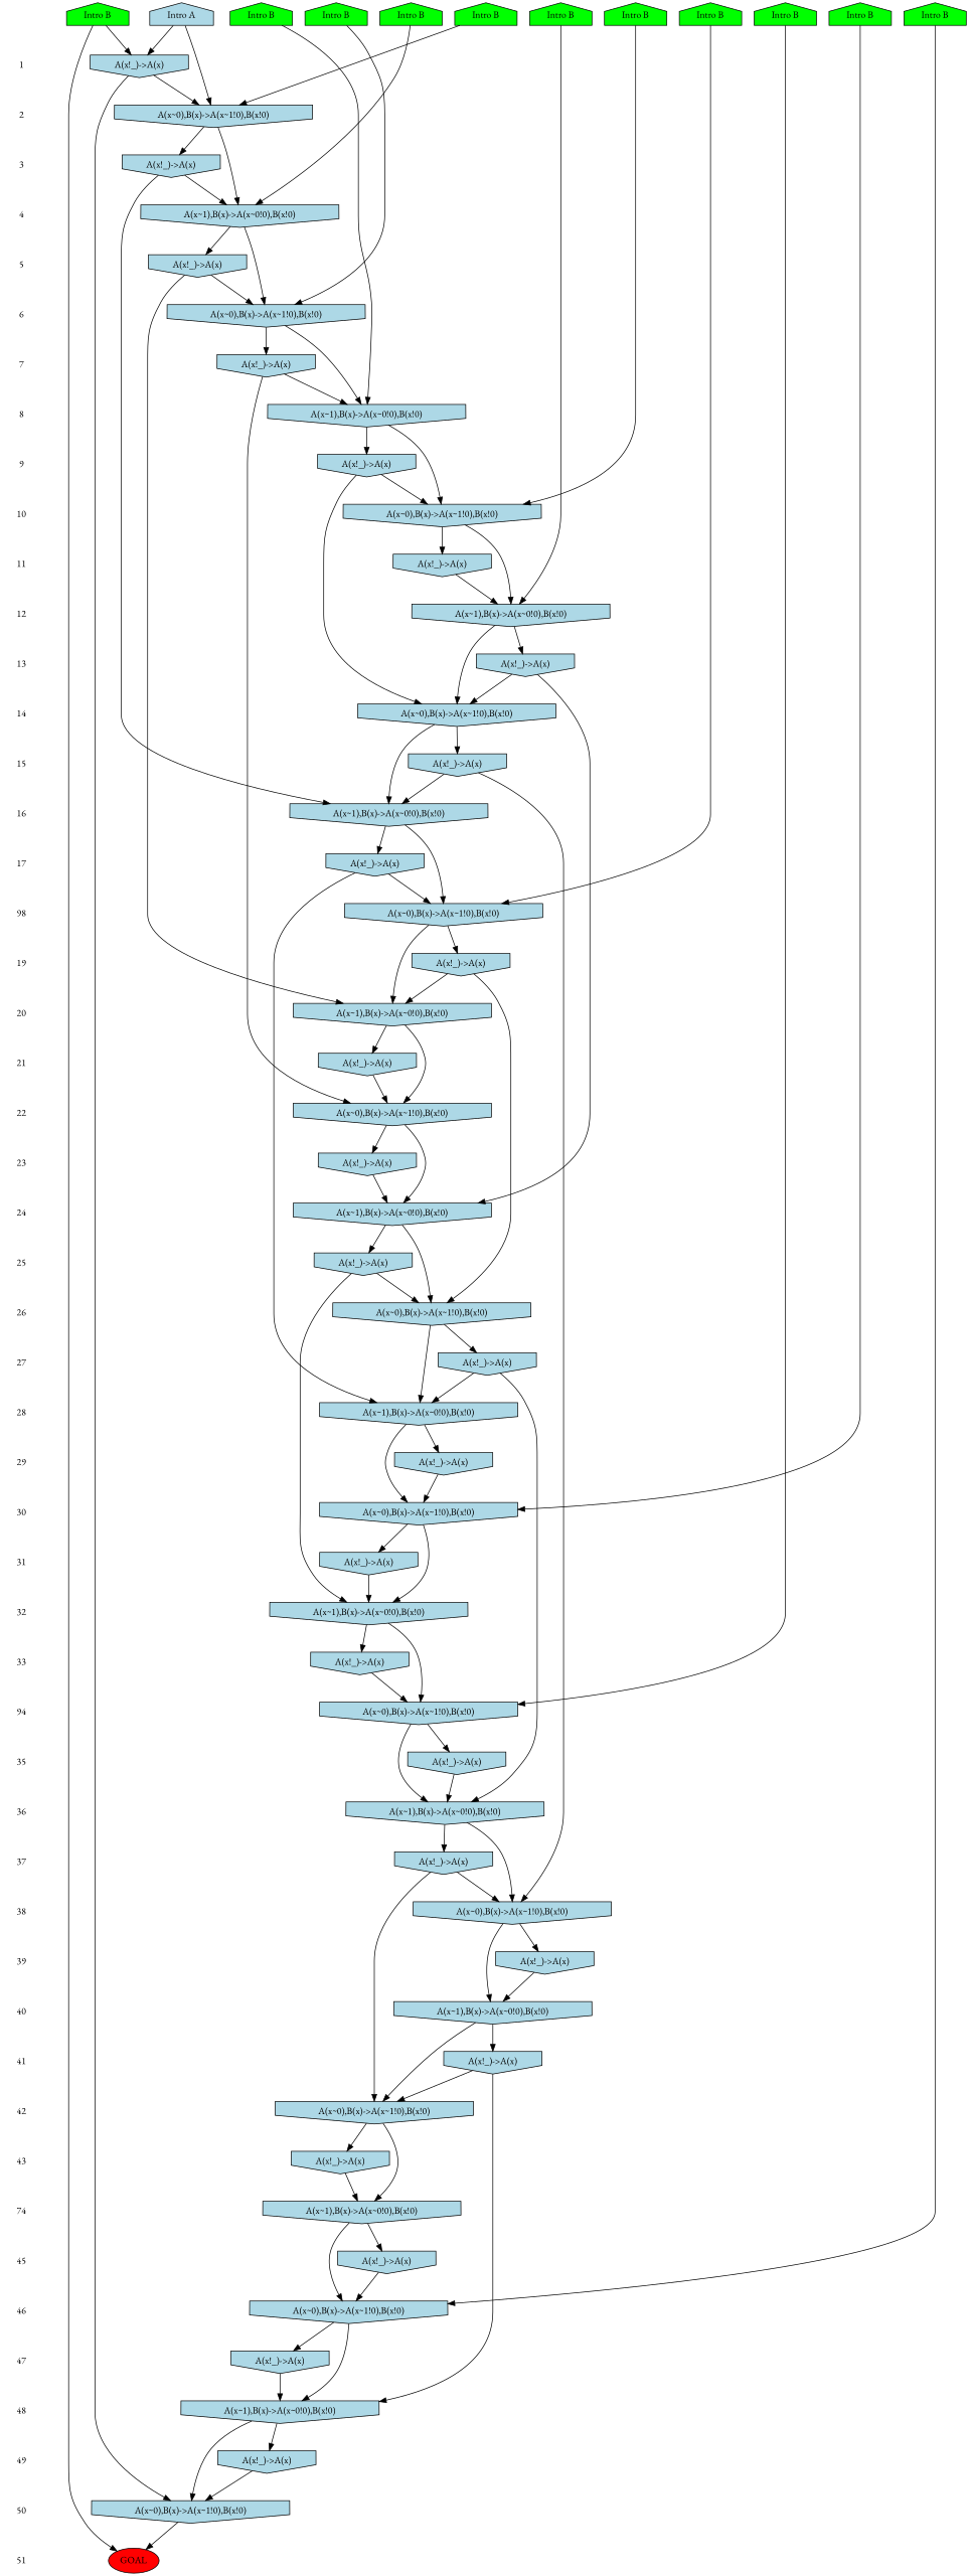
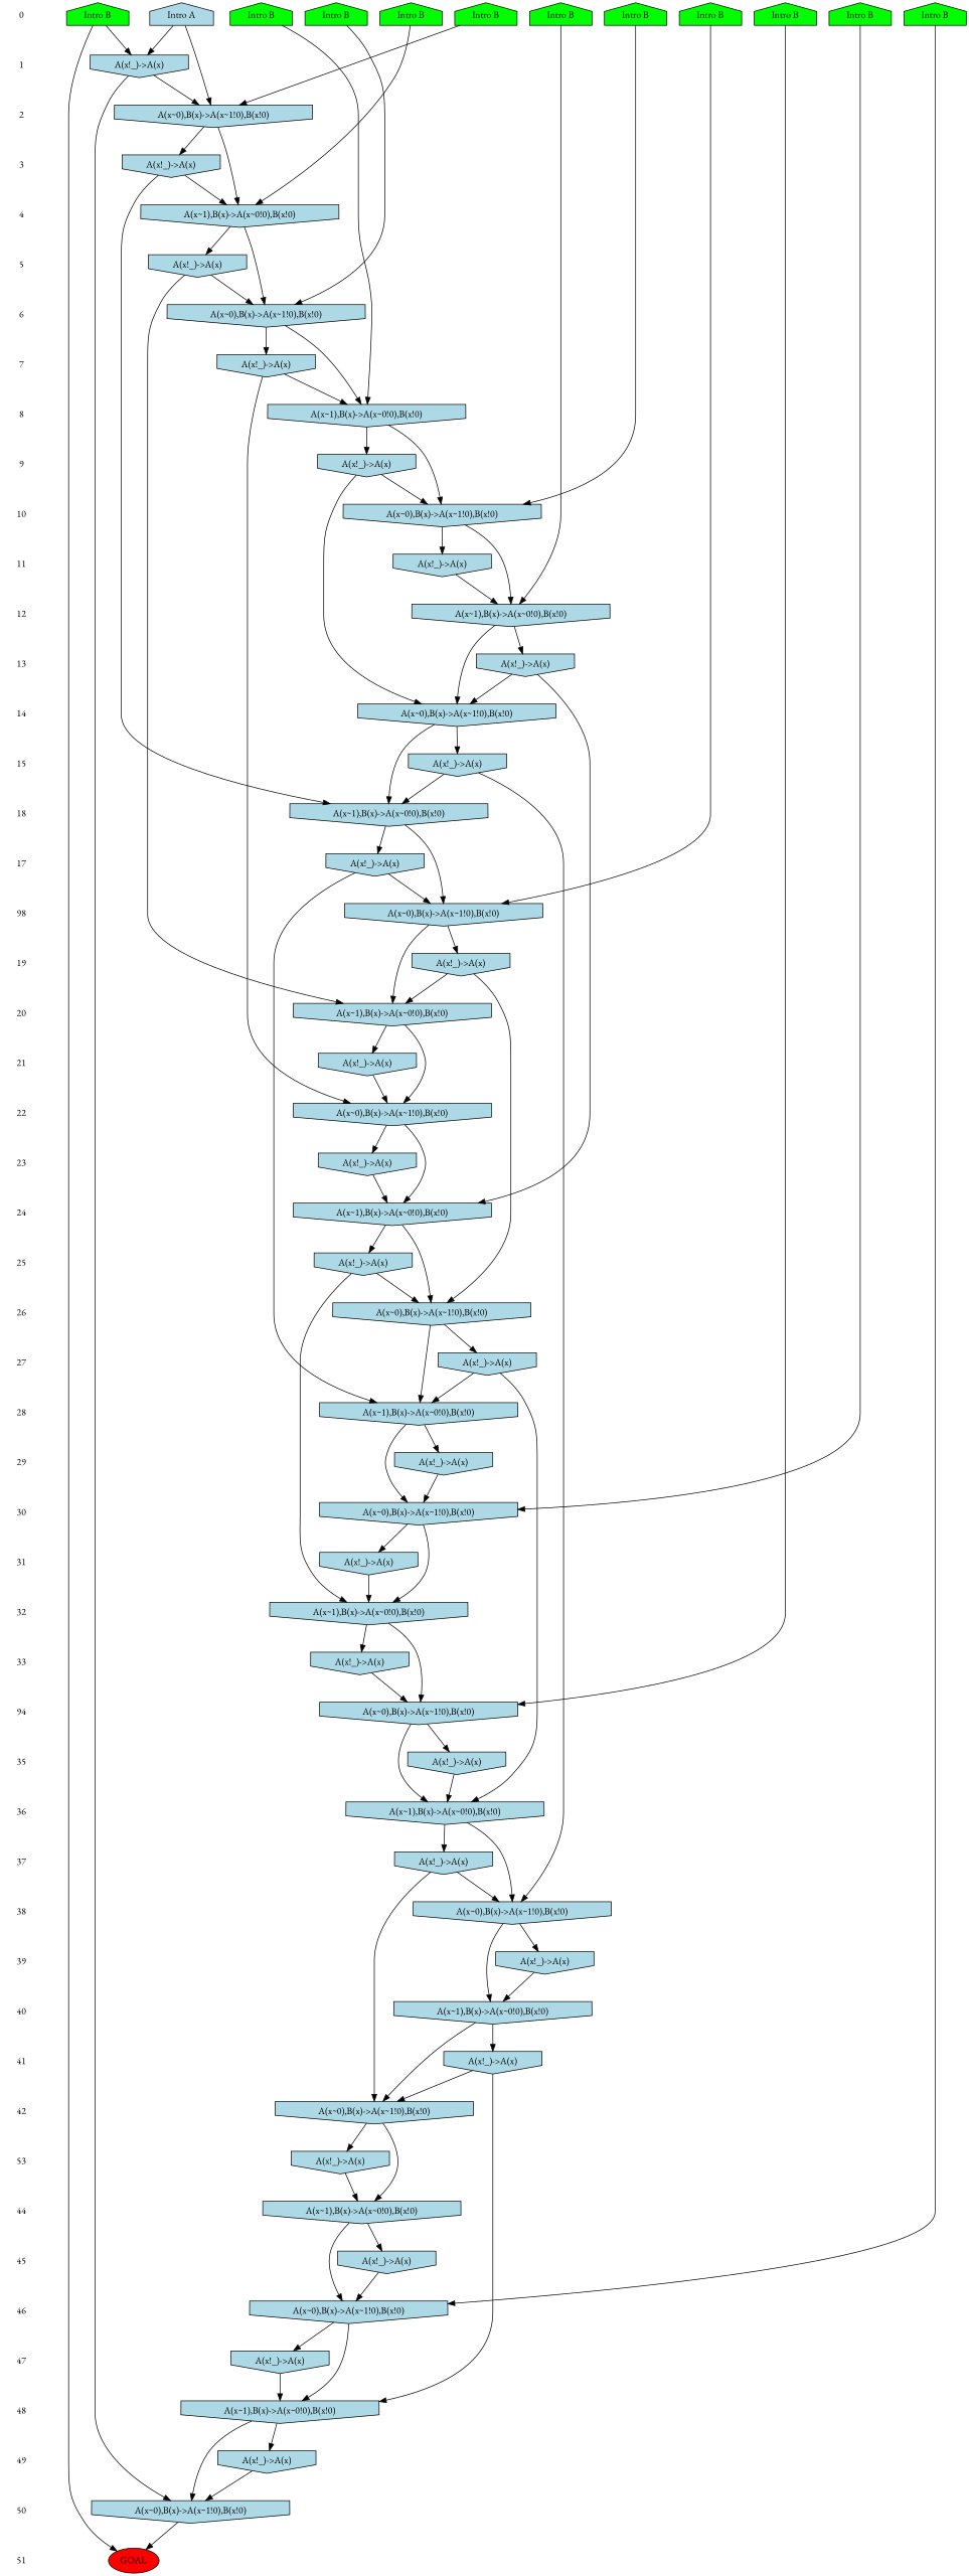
  digraph {
    fontname="EB Garamond"
    ranksep=.5
    node [fontname="EB Garamond" shape=plaintext style=filled]
    edge [fontname="EB Garamond"]
+   0 [style=""]
    n2 [fillcolor=lightblue label="Intro A" shape=house]
    n3 [fillcolor=green label="Intro B" shape=house]
    n4 [fillcolor=green label="Intro B" shape=house]
    n5 [fillcolor=green label="Intro B" shape=house]
    n6 [fillcolor=green label="Intro B" shape=house]
    n7 [fillcolor=green label="Intro B" shape=house]
    n8 [fillcolor=green label="Intro B" shape=house]
    n9 [fillcolor=green label="Intro B" shape=house]
    n10 [fillcolor=green label="Intro B" shape=house]
    n11 [fillcolor=green label="Intro B" shape=house]
    n12 [fillcolor=green label="Intro B" shape=house]
    n13 [fillcolor=green label="Intro B" shape=house]
    1 [style=""]
    n15 [fillcolor=lightblue label="A(x!_)->A(x)" shape=invhouse]
    2 [style=""]
    n17 [fillcolor=lightblue label="A(x~0),B(x)->A(x~1!0),B(x!0)" shape=invhouse]
    3 [style=""]
    n19 [fillcolor=lightblue label="A(x!_)->A(x)" shape=invhouse]
    4 [style=""]
    n21 [fillcolor=lightblue label="A(x~1),B(x)->A(x~0!0),B(x!0)" shape=invhouse]
    5 [style=""]
    n23 [fillcolor=lightblue label="A(x!_)->A(x)" shape=invhouse]
    6 [style=""]
    n25 [fillcolor=lightblue label="A(x~0),B(x)->A(x~1!0),B(x!0)" shape=invhouse]
    7 [style=""]
    n27 [fillcolor=lightblue label="A(x!_)->A(x)" shape=invhouse]
    8 [style=""]
    n29 [fillcolor=lightblue label="A(x~1),B(x)->A(x~0!0),B(x!0)" shape=invhouse]
    9 [style=""]
    n31 [fillcolor=lightblue label="A(x!_)->A(x)" shape=invhouse]
    10 [style=""]
    n33 [fillcolor=lightblue label="A(x~0),B(x)->A(x~1!0),B(x!0)" shape=invhouse]
    11 [style=""]
    n35 [fillcolor=lightblue label="A(x!_)->A(x)" shape=invhouse]
    12 [style=""]
    n37 [fillcolor=lightblue label="A(x~1),B(x)->A(x~0!0),B(x!0)" shape=invhouse]
    13 [style=""]
    n39 [fillcolor=lightblue label="A(x!_)->A(x)" shape=invhouse]
    14 [style=""]
    n41 [fillcolor=lightblue label="A(x~0),B(x)->A(x~1!0),B(x!0)" shape=invhouse]
    15 [style=""]
    n43 [fillcolor=lightblue label="A(x!_)->A(x)" shape=invhouse]
-   16 [style=""]
+   16 [label=18 style=""]
    n45 [fillcolor=lightblue label="A(x~1),B(x)->A(x~0!0),B(x!0)" shape=invhouse]
    17 [style=""]
    n47 [fillcolor=lightblue label="A(x!_)->A(x)" shape=invhouse]
    n48 [label=98 style=""]
    n49 [fillcolor=lightblue label="A(x~0),B(x)->A(x~1!0),B(x!0)" shape=invhouse]
    19 [style=""]
    n51 [fillcolor=lightblue label="A(x!_)->A(x)" shape=invhouse]
    20 [style=""]
    n53 [fillcolor=lightblue label="A(x~1),B(x)->A(x~0!0),B(x!0)" shape=invhouse]
    24 [style=""]
    n55 [fillcolor=lightblue label="A(x~1),B(x)->A(x~0!0),B(x!0)" shape=invhouse]
    21 [style=""]
    n57 [fillcolor=lightblue label="A(x!_)->A(x)" shape=invhouse]
    22 [style=""]
    n59 [fillcolor=lightblue label="A(x~0),B(x)->A(x~1!0),B(x!0)" shape=invhouse]
    23 [style=""]
    n61 [fillcolor=lightblue label="A(x!_)->A(x)" shape=invhouse]
    25 [style=""]
    n63 [fillcolor=lightblue label="A(x!_)->A(x)" shape=invhouse]
    26 [style=""]
    n65 [fillcolor=lightblue label="A(x~0),B(x)->A(x~1!0),B(x!0)" shape=invhouse]
    27 [style=""]
    n67 [fillcolor=lightblue label="A(x!_)->A(x)" shape=invhouse]
    28 [style=""]
    n69 [fillcolor=lightblue label="A(x~1),B(x)->A(x~0!0),B(x!0)" shape=invhouse]
    29 [style=""]
    n71 [fillcolor=lightblue label="A(x!_)->A(x)" shape=invhouse]
    30 [style=""]
    n73 [fillcolor=lightblue label="A(x~0),B(x)->A(x~1!0),B(x!0)" shape=invhouse]
    31 [style=""]
    n75 [fillcolor=lightblue label="A(x!_)->A(x)" shape=invhouse]
    32 [style=""]
    n77 [fillcolor=lightblue label="A(x~1),B(x)->A(x~0!0),B(x!0)" shape=invhouse]
    33 [style=""]
    n79 [fillcolor=lightblue label="A(x!_)->A(x)" shape=invhouse]
    n80 [label=94 style=""]
    n81 [fillcolor=lightblue label="A(x~0),B(x)->A(x~1!0),B(x!0)" shape=invhouse]
    35 [style=""]
    n83 [fillcolor=lightblue label="A(x!_)->A(x)" shape=invhouse]
-   43 [style=""]
+   43 [label=53 style=""]
    n85 [fillcolor=lightblue label="A(x!_)->A(x)" shape=invhouse]
    36 [style=""]
    n87 [fillcolor=lightblue label="A(x~1),B(x)->A(x~0!0),B(x!0)" shape=invhouse]
    37 [style=""]
    n89 [fillcolor=lightblue label="A(x!_)->A(x)" shape=invhouse]
    38 [style=""]
    n91 [fillcolor=lightblue label="A(x~0),B(x)->A(x~1!0),B(x!0)" shape=invhouse]
    39 [style=""]
    n93 [fillcolor=lightblue label="A(x!_)->A(x)" shape=invhouse]
    40 [style=""]
    n95 [fillcolor=lightblue label="A(x~1),B(x)->A(x~0!0),B(x!0)" shape=invhouse]
    41 [style=""]
    n97 [fillcolor=lightblue label="A(x!_)->A(x)" shape=invhouse]
    42 [style=""]
    n99 [fillcolor=lightblue label="A(x~0),B(x)->A(x~1!0),B(x!0)" shape=invhouse]
-   44 [label=74 style=""]
+   44 [style=""]
    n101 [fillcolor=lightblue label="A(x~1),B(x)->A(x~0!0),B(x!0)" shape=invhouse]
    45 [style=""]
    n103 [fillcolor=lightblue label="A(x!_)->A(x)" shape=invhouse]
    46 [style=""]
    n105 [fillcolor=lightblue label="A(x~0),B(x)->A(x~1!0),B(x!0)" shape=invhouse]
    47 [style=""]
    n107 [fillcolor=lightblue label="A(x!_)->A(x)" shape=invhouse]
    48 [style=""]
    n109 [fillcolor=lightblue label="A(x~1),B(x)->A(x~0!0),B(x!0)" shape=invhouse]
    49 [style=""]
    n111 [fillcolor=lightblue label="A(x!_)->A(x)" shape=invhouse]
    50 [style=""]
    n113 [fillcolor=lightblue label="A(x~0),B(x)->A(x~1!0),B(x!0)" shape=invhouse]
    51 [style=""]
    n115 [fillcolor=red label=GOAL shape=""]
    subgraph sub_1 {
      rank=same
+     0
      n2
      n3
      n4
      n5
      n6
      n7
      n8
      n9
      n10
      n11
      n12
      n13
    }
    subgraph sub_2 {
      rank=same
      1
      n15
    }
    subgraph sub_3 {
      rank=same
      2
      n17
    }
    subgraph sub_4 {
      rank=same
      3
      n19
    }
    subgraph sub_5 {
      rank=same
      4
      n21
    }
    subgraph sub_6 {
      rank=same
      5
      n23
    }
    subgraph sub_7 {
      rank=same
      6
      n25
    }
    subgraph sub_8 {
      rank=same
      7
      n27
    }
    subgraph sub_9 {
      rank=same
      8
      n29
    }
    subgraph sub_10 {
      rank=same
      9
      n31
    }
    subgraph sub_11 {
      rank=same
      10
      n33
    }
    subgraph sub_12 {
      rank=same
      11
      n35
    }
    subgraph sub_13 {
      rank=same
      12
      n37
    }
    subgraph sub_14 {
      rank=same
      13
      n39
    }
    subgraph sub_15 {
      rank=same
      14
      n41
    }
    subgraph sub_16 {
      rank=same
      15
      n43
    }
    subgraph sub_17 {
      rank=same
      16
      n45
    }
    subgraph sub_18 {
      rank=same
      17
      n47
    }
    subgraph sub_19 {
      rank=same
      n48
      n49
    }
    subgraph sub_20 {
      rank=same
      19
      n51
    }
    subgraph sub_21 {
      rank=same
      20
      n53
    }
    subgraph sub_22 {
      rank=same
      24
      n55
    }
    subgraph sub_23 {
      rank=same
      21
      n57
    }
    subgraph sub_24 {
      rank=same
      22
      n59
    }
    subgraph sub_25 {
      rank=same
      23
      n61
    }
    subgraph sub_26 {
      rank=same
      25
      n63
    }
    subgraph sub_27 {
      rank=same
      26
      n65
    }
    subgraph sub_28 {
      rank=same
      27
      n67
    }
    subgraph sub_29 {
      rank=same
      28
      n69
    }
    subgraph sub_30 {
      rank=same
      29
      n71
    }
    subgraph sub_31 {
      rank=same
      30
      n73
    }
    subgraph sub_32 {
      rank=same
      31
      n75
    }
    subgraph sub_33 {
      rank=same
      32
      n77
    }
    subgraph sub_34 {
      rank=same
      33
      n79
    }
    subgraph sub_35 {
      rank=same
      n80
      n81
    }
    subgraph sub_36 {
      rank=same
      35
      n83
    }
    subgraph sub_37 {
      rank=same
      43
      n85
    }
    subgraph sub_38 {
      rank=same
      36
      n87
    }
    subgraph sub_39 {
      rank=same
      37
      n89
    }
    subgraph sub_40 {
      rank=same
      38
      n91
    }
    subgraph sub_41 {
      rank=same
      39
      n93
    }
    subgraph sub_42 {
      rank=same
      40
      n95
    }
    subgraph sub_43 {
      rank=same
      41
      n97
    }
    subgraph sub_44 {
      rank=same
      42
      n99
    }
    subgraph sub_45 {
      rank=same
      44
      n101
    }
    subgraph sub_46 {
      rank=same
      45
      n103
    }
    subgraph sub_47 {
      rank=same
      46
      n105
    }
    subgraph sub_48 {
      rank=same
      47
      n107
    }
    subgraph sub_49 {
      rank=same
      48
      n109
    }
    subgraph sub_50 {
      rank=same
      49
      n111
    }
    subgraph sub_51 {
      rank=same
      50
      n113
    }
    subgraph sub_52 {
      rank=same
      51
      n115
    }
+   0 -> 1 [style=invis]
    n2 -> n15
    n2 -> n17
    n3 -> n15
    n3 -> n115
    n4 -> n73
    n5 -> n105
    n6 -> n21
    n7 -> n49
    n8 -> n33
    n9 -> n25
    n10 -> n81
    n11 -> n29
    n12 -> n37
    n13 -> n17
    1 -> 2 [style=invis]
    n15 -> n17
    n15 -> n113
    2 -> 3 [style=invis]
    n17 -> n19
    n17 -> n21
    3 -> 4 [style=invis]
    n19 -> n21
    n19 -> n45
    4 -> 5 [style=invis]
    n21 -> n23
    n21 -> n25
    5 -> 6 [style=invis]
    n23 -> n25
    n23 -> n53
    6 -> 7 [style=invis]
    n25 -> n27
    n25 -> n29
    7 -> 8 [style=invis]
    n27 -> n29
    n27 -> n59
    8 -> 9 [style=invis]
    n29 -> n31
    n29 -> n33
    9 -> 10 [style=invis]
    n31 -> n33
    n31 -> n41
    10 -> 11 [style=invis]
    n33 -> n35
    n33 -> n37
    11 -> 12 [style=invis]
    n35 -> n37
    12 -> 13 [style=invis]
    n37 -> n39
    n37 -> n41
    13 -> 14 [style=invis]
    n39 -> n41
    n39 -> n55
    14 -> 15 [style=invis]
    n41 -> n43
    n41 -> n45
    15 -> 16 [style=invis]
    n43 -> n45
    n43 -> n91
    16 -> 17 [style=invis]
    n45 -> n47
    n45 -> n49
    17 -> n48 [style=invis]
    n47 -> n49
    n47 -> n69
    n48 -> 19 [style=invis]
    n49 -> n51
    n49 -> n53
    19 -> 20 [style=invis]
    n51 -> n53
    n51 -> n65
    20 -> 21 [style=invis]
    n53 -> n57
    n53 -> n59
    24 -> 25 [style=invis]
    n55 -> n63
    n55 -> n65
    21 -> 22 [style=invis]
    n57 -> n59
    22 -> 23 [style=invis]
    n59 -> n55
    n59 -> n61
    23 -> 24 [style=invis]
    n61 -> n55
    25 -> 26 [style=invis]
    n63 -> n65
    n63 -> n77
    26 -> 27 [style=invis]
    n65 -> n67
    n65 -> n69
    27 -> 28 [style=invis]
    n67 -> n69
    n67 -> n87
    28 -> 29 [style=invis]
    n69 -> n71
    n69 -> n73
    29 -> 30 [style=invis]
    n71 -> n73
    30 -> 31 [style=invis]
    n73 -> n75
    n73 -> n77
    31 -> 32 [style=invis]
    n75 -> n77
    32 -> 33 [style=invis]
    n77 -> n79
    n77 -> n81
    33 -> n80 [style=invis]
    n79 -> n81
    n80 -> 35 [style=invis]
    n81 -> n83
    n81 -> n87
    35 -> 36 [style=invis]
    n83 -> n87
    43 -> 44 [style=invis]
    n85 -> n101
    36 -> 37 [style=invis]
    n87 -> n89
    n87 -> n91
    37 -> 38 [style=invis]
    n89 -> n91
    n89 -> n99
    38 -> 39 [style=invis]
    n91 -> n93
    n91 -> n95
    39 -> 40 [style=invis]
    n93 -> n95
    40 -> 41 [style=invis]
    n95 -> n97
    n95 -> n99
    41 -> 42 [style=invis]
    n97 -> n99
    n97 -> n109
    42 -> 43 [style=invis]
    n99 -> n85
    n99 -> n101
    44 -> 45 [style=invis]
    n101 -> n103
    n101 -> n105
    45 -> 46 [style=invis]
    n103 -> n105
    46 -> 47 [style=invis]
    n105 -> n107
    n105 -> n109
    47 -> 48 [style=invis]
    n107 -> n109
    48 -> 49 [style=invis]
    n109 -> n111
    n109 -> n113
    49 -> 50 [style=invis]
    n111 -> n113
    50 -> 51 [style=invis]
    n113 -> n115
  }
